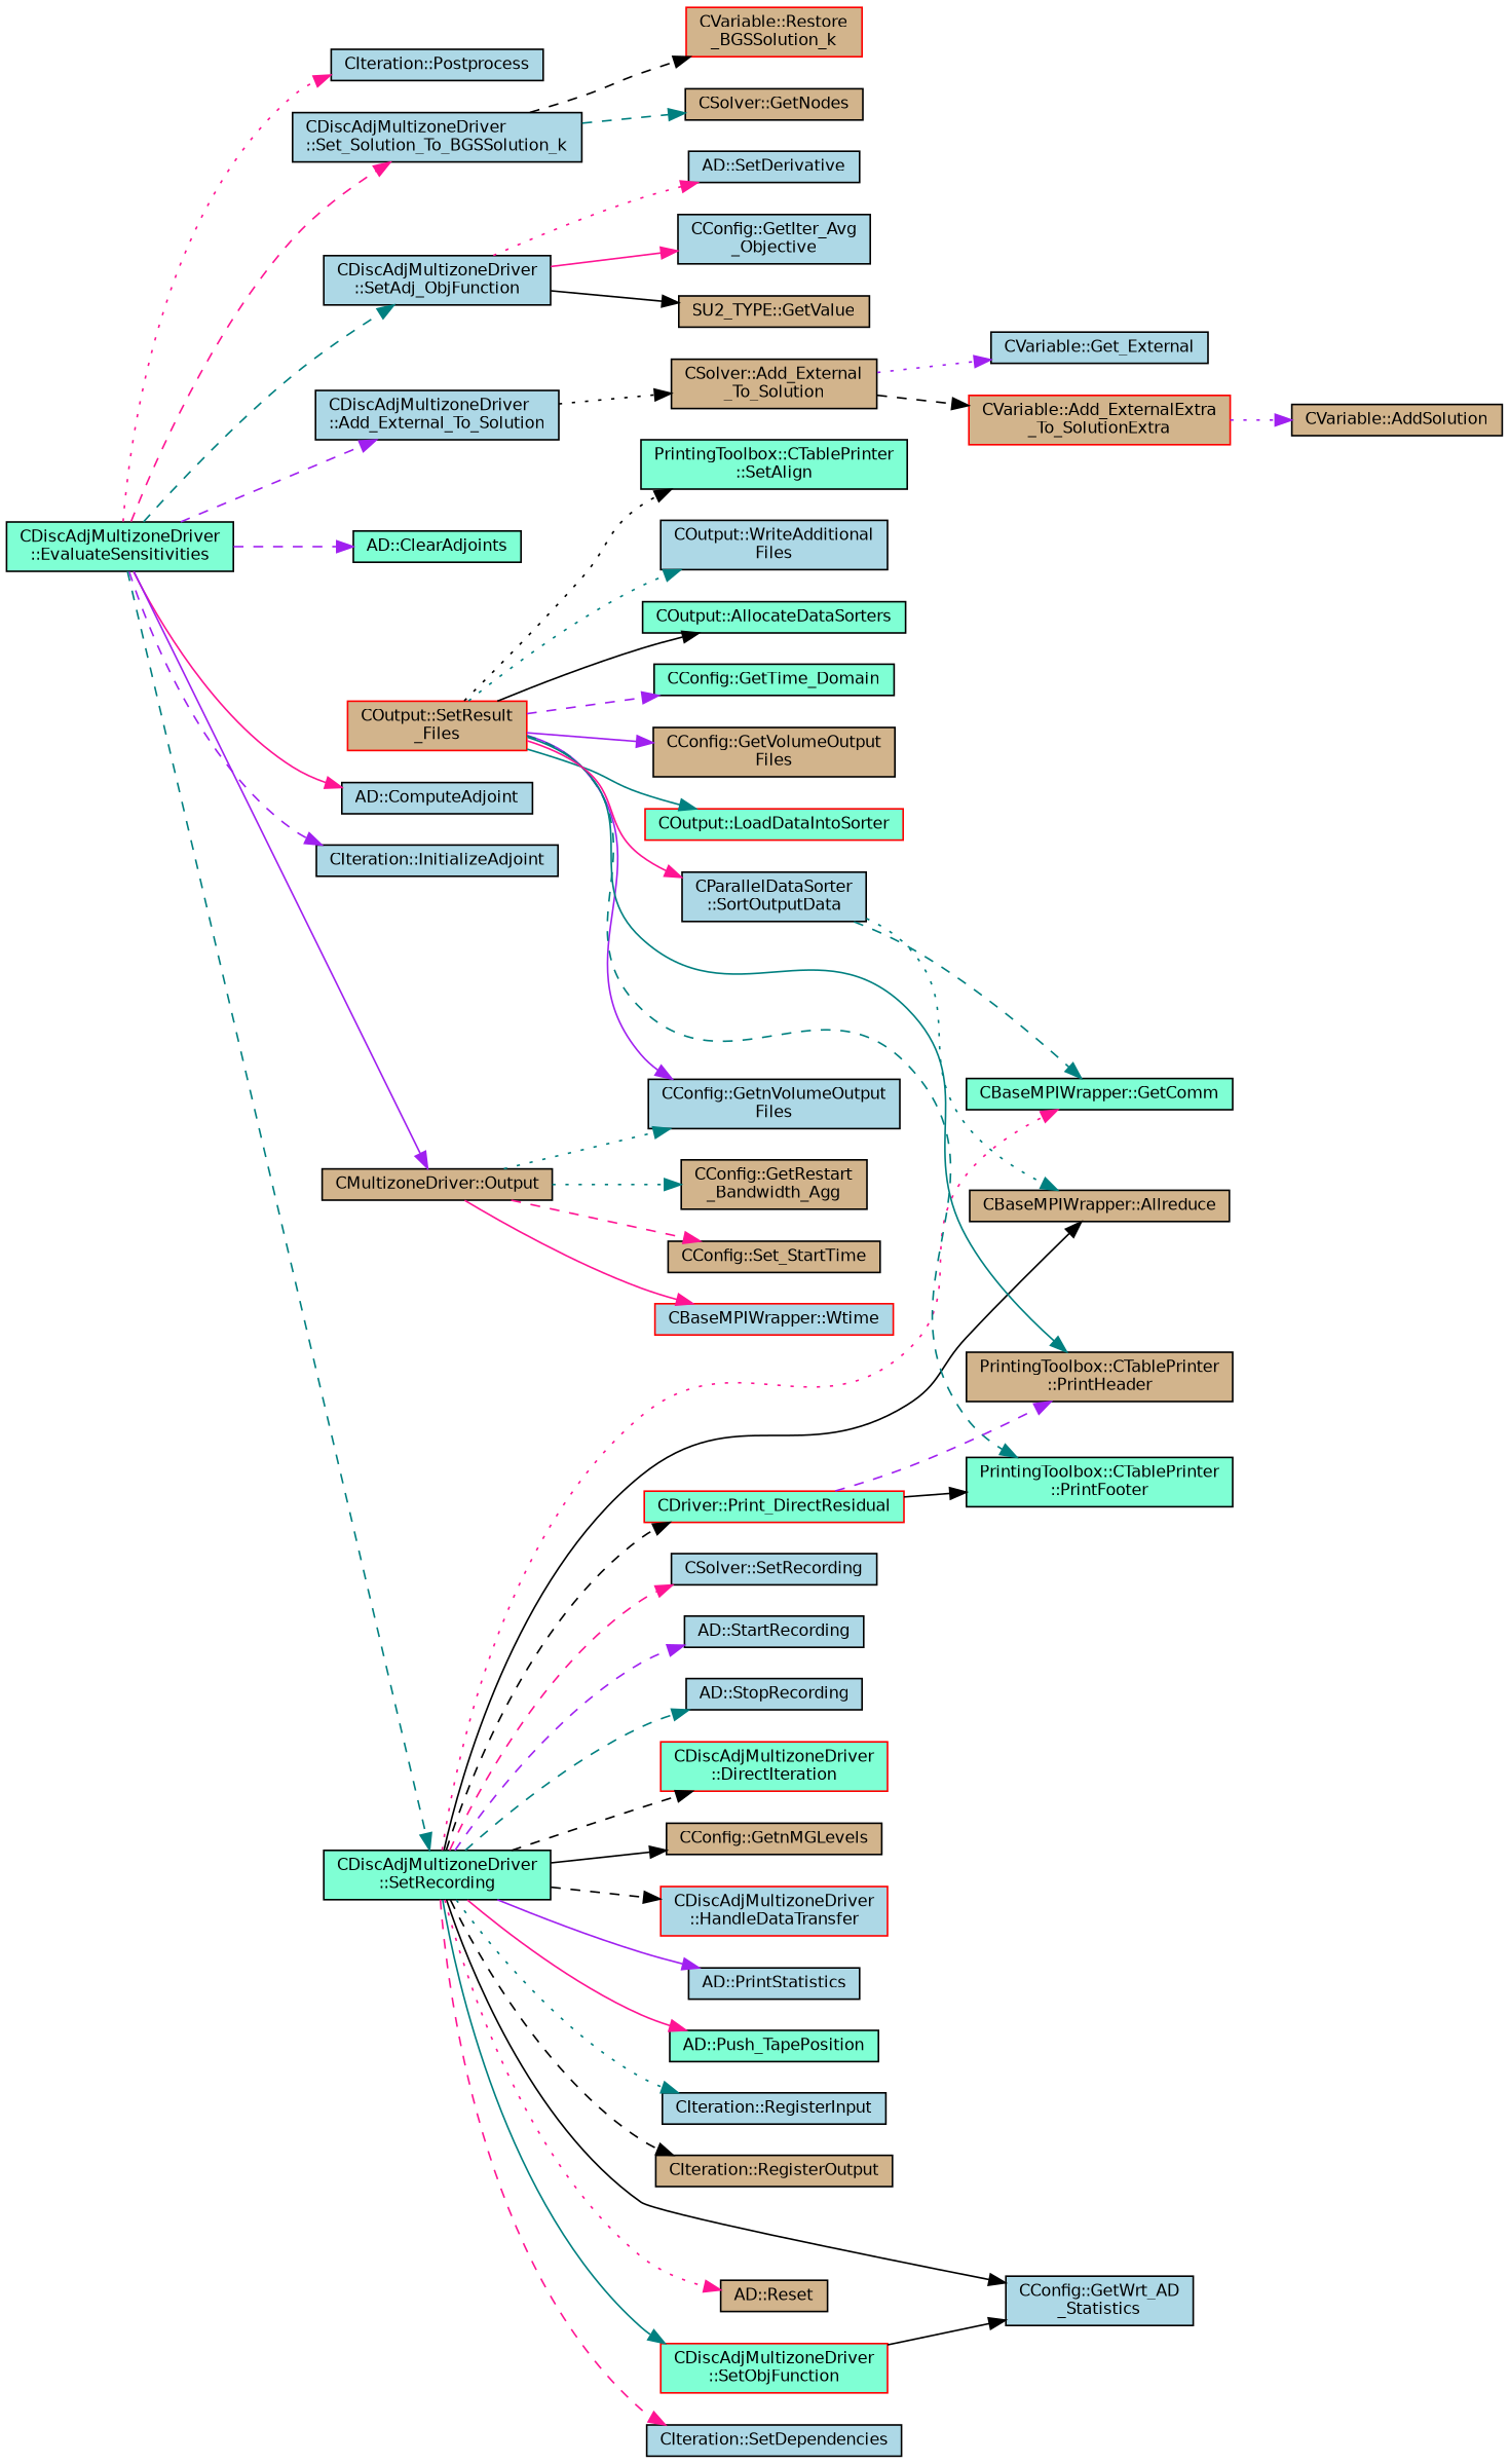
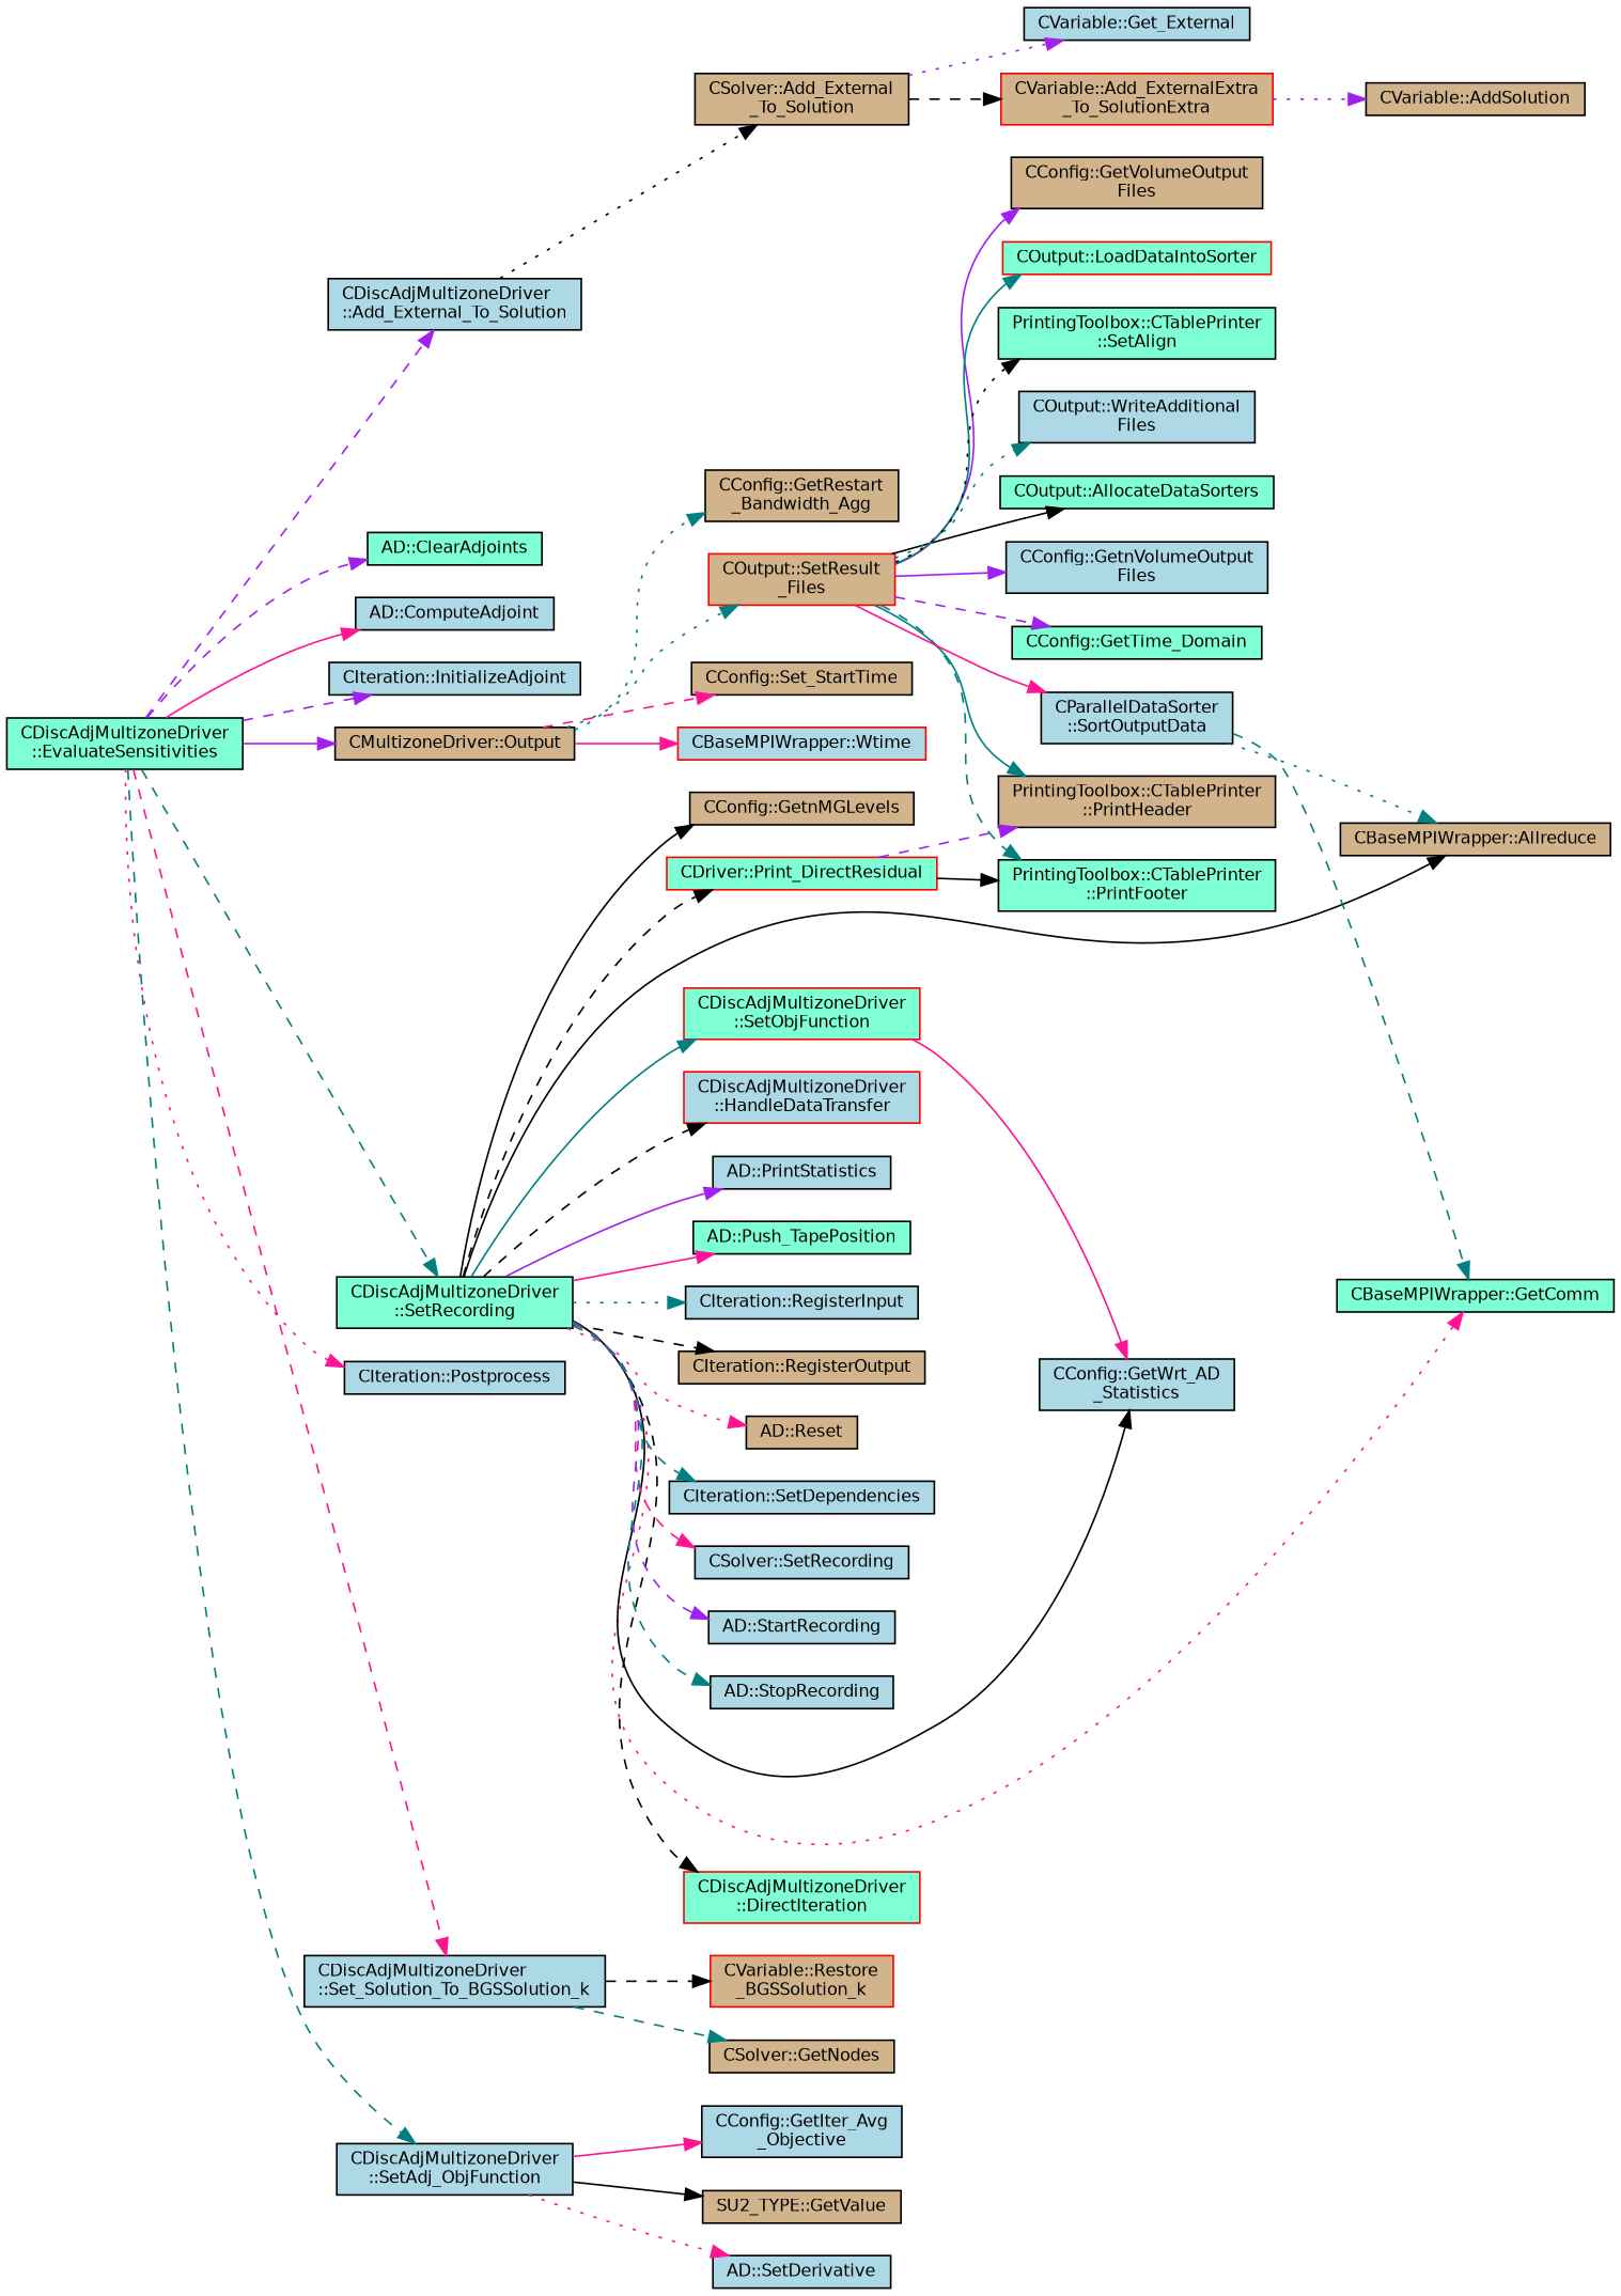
  digraph {
    rankdir=LR
    node [color=black fillcolor=lightblue fontname=Helvetica fontsize=10 shape=record style=filled]
    edge [color=deeppink fontname=Helvetica fontsize=10 labelfontname=Helvetica labelfontsize=10 style=dashed]
    n1 [fillcolor=aquamarine fontcolor=black height=0.2 label="CDiscAdjMultizoneDriver\l::EvaluateSensitivities" width=0.4]
    n2 [height=0.2 label="CDiscAdjMultizoneDriver\l::Add_External_To_Solution" width=0.4]
    n3 [fillcolor=aquamarine height=0.2 label="AD::ClearAdjoints" width=0.4]
    n4 [height=0.2 label="AD::ComputeAdjoint" width=0.4]
    n5 [height=0.2 label="CIteration::InitializeAdjoint" width=0.4]
    n6 [fillcolor=tan height=0.2 label="CMultizoneDriver::Output" width=0.4]
    n7 [height=0.2 label="CIteration::Postprocess" width=0.4]
    n8 [height=0.2 label="CDiscAdjMultizoneDriver\l::Set_Solution_To_BGSSolution_k" width=0.4]
    n9 [height=0.2 label="CDiscAdjMultizoneDriver\l::SetAdj_ObjFunction" width=0.4]
    n10 [fillcolor=aquamarine height=0.2 label="CDiscAdjMultizoneDriver\l::SetRecording" width=0.4]
    n11 [fillcolor=tan height=0.2 label="CSolver::Add_External\l_To_Solution" width=0.4]
    n12 [fillcolor=tan height=0.2 label="CConfig::GetRestart\l_Bandwidth_Agg" width=0.4]
    n13 [fillcolor=tan height=0.2 label="CConfig::Set_StartTime" width=0.4]
    n14 [color=red fillcolor=tan height=0.2 label="COutput::SetResult\l_Files" width=0.4]
    n15 [color=red height=0.2 label="CBaseMPIWrapper::Wtime" width=0.4]
    n16 [fillcolor=tan height=0.2 label="CSolver::GetNodes" width=0.4]
    n17 [color=red fillcolor=tan height=0.2 label="CVariable::Restore\l_BGSSolution_k" width=0.4]
    n18 [height=0.2 label="CConfig::GetIter_Avg\l_Objective" width=0.4]
    n19 [fillcolor=tan height=0.2 label="SU2_TYPE::GetValue" width=0.4]
    n20 [height=0.2 label="AD::SetDerivative" width=0.4]
    n21 [fillcolor=tan height=0.2 label="CBaseMPIWrapper::Allreduce" width=0.4]
    n22 [fillcolor=aquamarine height=0.2 label="CBaseMPIWrapper::GetComm" width=0.4]
    n23 [color=red fillcolor=aquamarine height=0.2 label="CDiscAdjMultizoneDriver\l::DirectIteration" width=0.4]
    n24 [fillcolor=tan height=0.2 label="CConfig::GetnMGLevels" width=0.4]
    n25 [height=0.2 label="CConfig::GetWrt_AD\l_Statistics" width=0.4]
    n26 [color=red height=0.2 label="CDiscAdjMultizoneDriver\l::HandleDataTransfer" width=0.4]
    n27 [color=red fillcolor=aquamarine height=0.2 label="CDriver::Print_DirectResidual" width=0.4]
    n28 [height=0.2 label="AD::PrintStatistics" width=0.4]
    n29 [fillcolor=aquamarine height=0.2 label="AD::Push_TapePosition" width=0.4]
    n30 [height=0.2 label="CIteration::RegisterInput" width=0.4]
    n31 [fillcolor=tan height=0.2 label="CIteration::RegisterOutput" width=0.4]
    n32 [fillcolor=tan height=0.2 label="AD::Reset" width=0.4]
    n33 [height=0.2 label="CIteration::SetDependencies" width=0.4]
    n34 [color=red fillcolor=aquamarine height=0.2 label="CDiscAdjMultizoneDriver\l::SetObjFunction" width=0.4]
    n35 [height=0.2 label="CSolver::SetRecording" width=0.4]
    n36 [height=0.2 label="AD::StartRecording" width=0.4]
    n37 [height=0.2 label="AD::StopRecording" width=0.4]
    n38 [color=red fillcolor=tan height=0.2 label="CVariable::Add_ExternalExtra\l_To_SolutionExtra" width=0.4]
    n39 [height=0.2 label="CVariable::Get_External" width=0.4]
    n40 [fillcolor=tan height=0.2 label="CVariable::AddSolution" width=0.4]
    n41 [fillcolor=aquamarine height=0.2 label="COutput::AllocateDataSorters" width=0.4]
    n42 [height=0.2 label="CConfig::GetnVolumeOutput\lFiles" width=0.4]
    n43 [fillcolor=aquamarine height=0.2 label="CConfig::GetTime_Domain" width=0.4]
    n44 [fillcolor=tan height=0.2 label="CConfig::GetVolumeOutput\lFiles" width=0.4]
    n45 [color=red fillcolor=aquamarine height=0.2 label="COutput::LoadDataIntoSorter" width=0.4]
    n46 [fillcolor=aquamarine height=0.2 label="PrintingToolbox::CTablePrinter\l::PrintFooter" width=0.4]
    n47 [fillcolor=tan height=0.2 label="PrintingToolbox::CTablePrinter\l::PrintHeader" width=0.4]
    n48 [fillcolor=aquamarine height=0.2 label="PrintingToolbox::CTablePrinter\l::SetAlign" width=0.4]
    n49 [height=0.2 label="CParallelDataSorter\l::SortOutputData" width=0.4]
    n50 [height=0.2 label="COutput::WriteAdditional\lFiles" width=0.4]
    n1 -> n2 [color=purple]
    n1 -> n3 [color=purple]
    n1 -> n4 [style=solid]
    n1 -> n5 [color=purple]
    n1 -> n6 [color=purple style=solid]
    n1 -> n7 [style=dotted]
    n1 -> n8
    n1 -> n9 [color=teal]
    n1 -> n10 [color=teal]
    n2 -> n11 [color=black style=dotted]
    n6 -> n12 [color=teal style=dotted]
    n6 -> n13
-   n6 -> n42 [color=teal style=dotted]
+   n6 -> n14 [color=teal style=dotted]
    n6 -> n15 [style=solid]
    n8 -> n16 [color=teal]
    n8 -> n17 [color=black]
    n9 -> n18 [style=solid]
    n9 -> n19 [color=black style=solid]
    n9 -> n20 [style=dotted]
    n10 -> n21 [color=black style=solid]
    n10 -> n22 [style=dotted]
    n10 -> n23 [color=black]
    n10 -> n24 [color=black style=solid]
    n10 -> n25 [color=black style=solid]
    n10 -> n26 [color=black]
    n10 -> n27 [color=black]
    n10 -> n28 [color=purple style=solid]
    n10 -> n29 [style=solid]
    n10 -> n30 [color=teal style=dotted]
    n10 -> n31 [color=black]
    n10 -> n32 [style=dotted]
-   n10 -> n33
+   n10 -> n33 [color=teal]
    n10 -> n34 [color=teal style=solid]
    n10 -> n35
    n10 -> n36 [color=purple]
    n10 -> n37 [color=teal]
    n11 -> n38 [color=black]
    n11 -> n39 [color=purple style=dotted]
    n14 -> n41 [color=black style=solid]
    n14 -> n42 [color=purple style=solid]
    n14 -> n43 [color=purple]
    n14 -> n44 [color=purple style=solid]
    n14 -> n45 [color=teal style=solid]
    n14 -> n46 [color=teal]
    n14 -> n47 [color=teal style=solid]
    n14 -> n48 [color=black style=dotted]
    n14 -> n49 [style=solid]
    n14 -> n50 [color=teal style=dotted]
    n27 -> n46 [color=black style=solid]
    n27 -> n47 [color=purple]
-   n34 -> n25 [color=black style=solid]
+   n34 -> n25 [style=solid]
    n38 -> n40 [color=purple style=dotted]
    n49 -> n21 [color=teal style=dotted]
    n49 -> n22 [color=teal]
  }
